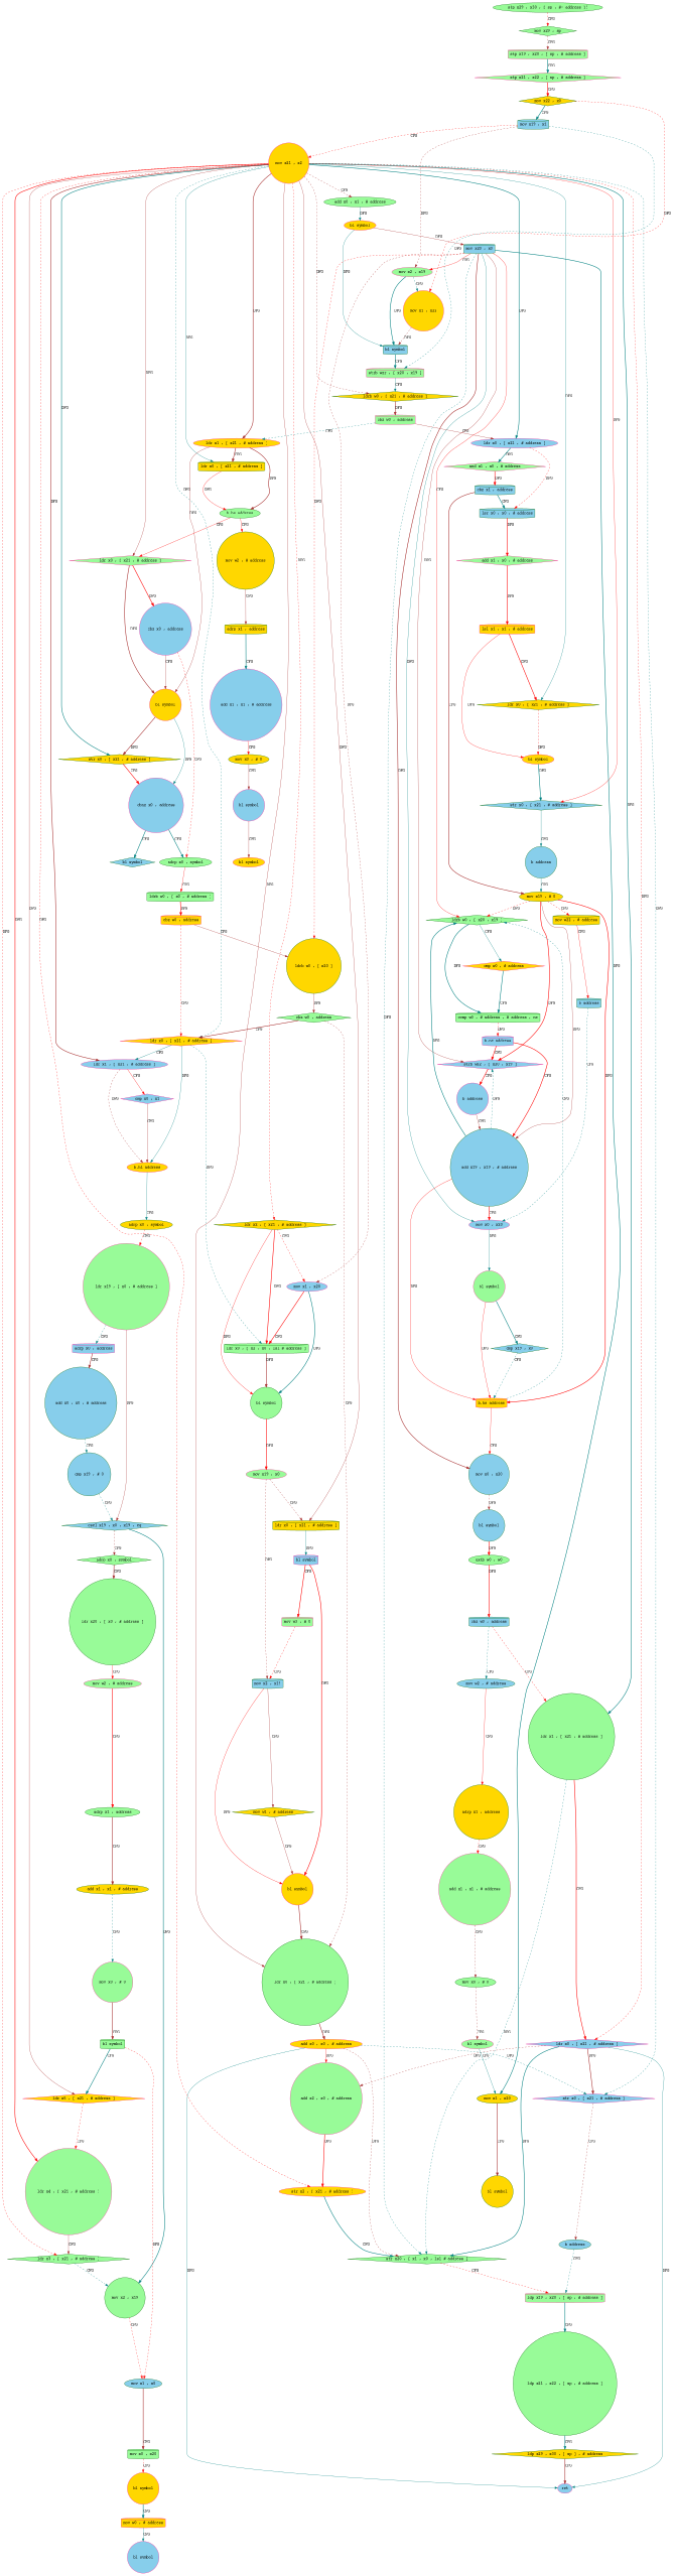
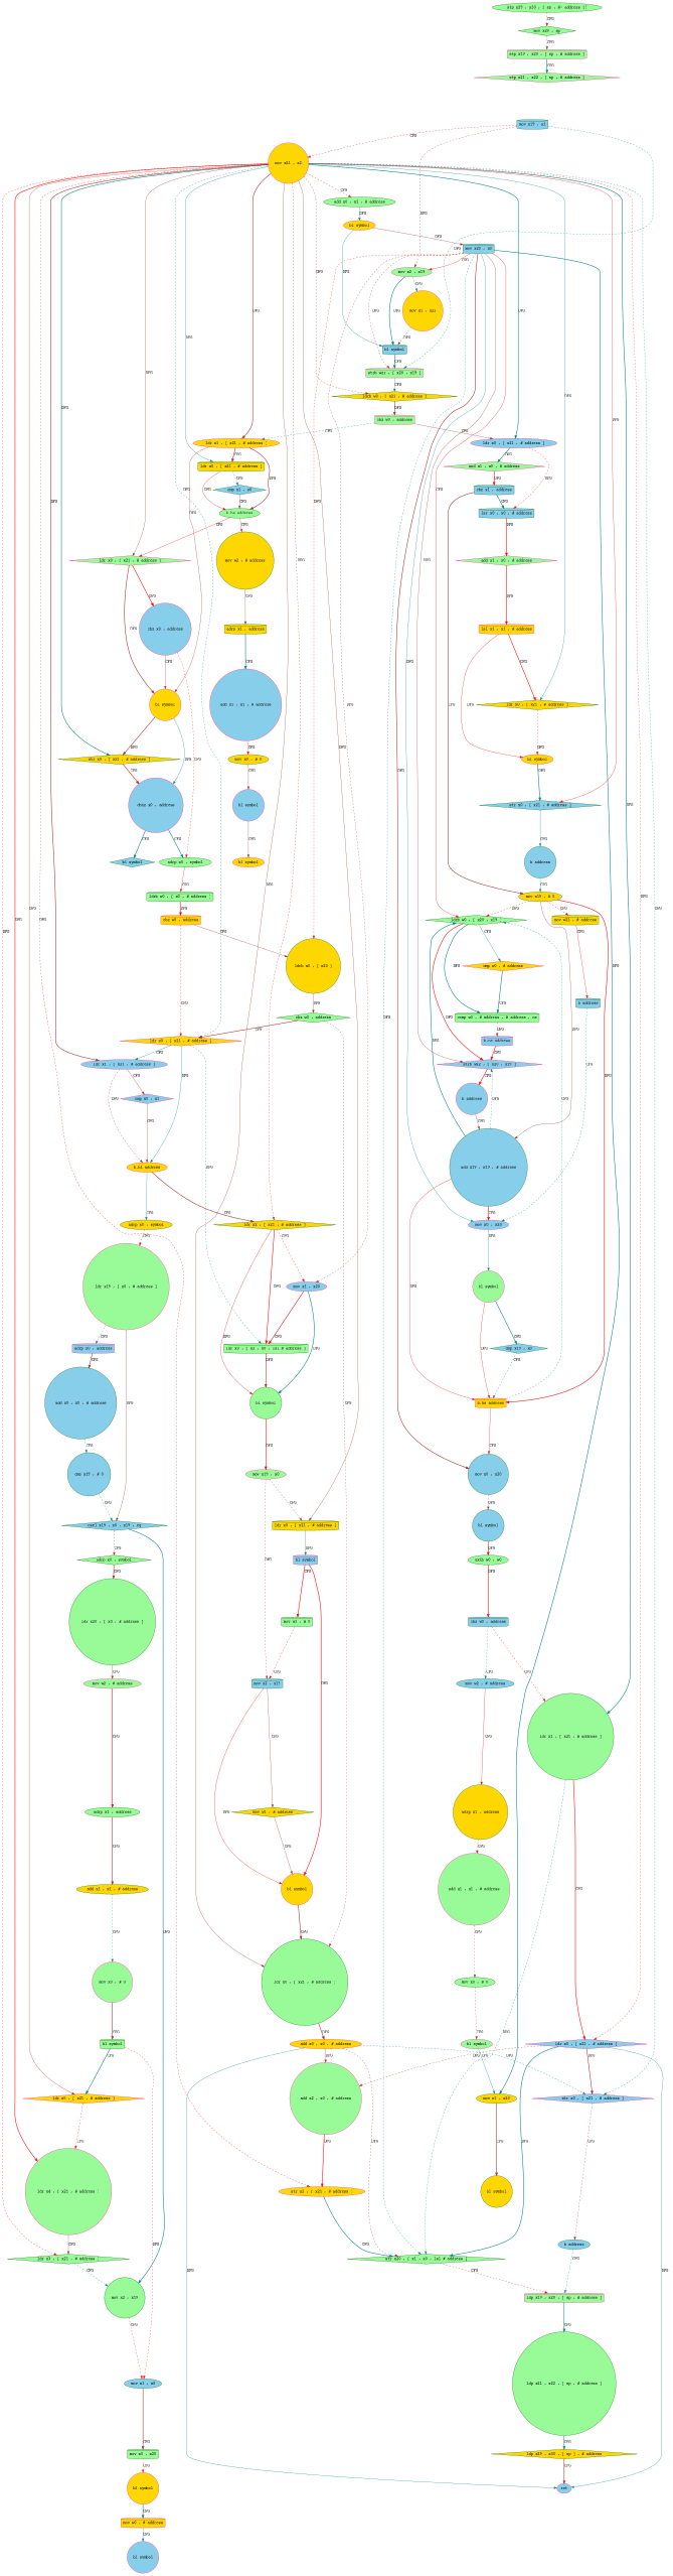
  digraph {
    fontname="Courier Prime"
    node [color=darkgreen fillcolor=palegreen fontname="Courier Prime" shape=circle style=filled]
    edge [color=red fontname="Courier Prime" style=bold]
    n1 [label="stp x29 , x30 , [ sp , #- address ]!" shape=ellipse]
    n2 [label="mov x29 , sp" shape=diamond]
    n3 [color=deeppink label="stp x19 , x20 , [ sp , # address ]" shape=cylinder]
    n4 [color=deeppink label="stp x21 , x22 , [ sp , # address ]" shape=diamond]
-   n5 [fillcolor=gold label="mov x22 , x0" shape=diamond]
    n6 [fillcolor=skyblue label="mov x19 , x1" shape=cylinder]
    n7 [color=deeppink fillcolor=gold label="mov x1 , x22"]
    n8 [color=deeppink fillcolor=gold label="mov x21 , x2"]
    n9 [color=deeppink label="mov x2 , x19" shape=ellipse]
    n10 [color=deeppink label="strb wzr , [ x20 , x19 ]" shape=cylinder]
    n11 [fillcolor=skyblue label="bl symbol" shape=cylinder]
    n12 [label="add x0 , x1 , # address" shape=ellipse]
    n13 [fillcolor=gold label="ldrb w0 , [ x21 , # address ]" shape=diamond]
    n14 [color=deeppink fillcolor=gold label="ldr x1 , [ x21 , # address ]" shape=ellipse]
    n15 [color=deeppink fillcolor=skyblue label="ldr x0 , [ x21 , # address ]" shape=ellipse]
    n16 [fillcolor=gold label="ldr x0 , [ x21 , # address ]" shape=cylinder]
    n17 [color=deeppink label="ldr x0 , [ x21 , # address ]" shape=diamond]
    n18 [fillcolor=gold label="ldr x0 , [ x21 , # address ]" shape=diamond]
    n19 [fillcolor=skyblue label="str x0 , [ x21 , # address ]" shape=diamond]
    n20 [fillcolor=gold label="str x0 , [ x21 , # address ]" shape=diamond]
    n21 [color=deeppink fillcolor=gold label="ldr x0 , [ x21 , # address ]" shape=diamond]
    n22 [color=deeppink fillcolor=skyblue label="ldr x1 , [ x21 , # address ]" shape=ellipse]
    n23 [fillcolor=gold label="ldr x2 , [ x21 , # address ]" shape=diamond]
    n24 [label="ldr x0 , [ x21 , # address ]"]
    n25 [label="ldr x1 , [ x21 , # address ]"]
    n26 [color=deeppink fillcolor=gold label="ldr x5 , [ x21 , # address ]" shape=diamond]
    n27 [color=deeppink label="ldr x4 , [ x21 , # address ]"]
    n28 [label="ldr x3 , [ x21 , # address ]" shape=diamond]
    n29 [fillcolor=gold label="ldr x0 , [ x21 , # address ]" shape=cylinder]
    n30 [color=deeppink fillcolor=skyblue label="str x0 , [ x21 , # address ]" shape=diamond]
    n31 [color=deeppink fillcolor=skyblue label="ldr x0 , [ x21 , # address ]" shape=diamond]
    n32 [color=deeppink fillcolor=gold label="str x2 , [ x21 , # address ]" shape=ellipse]
    n33 [color=deeppink fillcolor=gold label="bl symbol" shape=ellipse]
    n34 [color=deeppink label="cbz w0 , address" shape=cylinder]
    n35 [label="b.hs address" shape=ellipse]
    n36 [color=deeppink fillcolor=gold label="bl symbol"]
    n37 [color=deeppink label="and x1 , x0 , # address" shape=diamond]
    n38 [fillcolor=skyblue label="lsr x0 , x0 , # address" shape=cylinder]
+   n39 [fillcolor=skyblue label="cmp x1 , x0" shape=diamond]
    n40 [color=deeppink fillcolor=skyblue label="cbz x0 , address"]
    n41 [color=deeppink fillcolor=gold label="bl symbol" shape=ellipse]
    n42 [fillcolor=skyblue label="b address"]
    n43 [color=deeppink fillcolor=skyblue label="cbnz x0 , address"]
    n44 [color=deeppink fillcolor=gold label="b.hi address" shape=ellipse]
    n45 [label="ldr x0 , [ x2 , x0 , lsl # address ]" shape=cylinder]
    n46 [color=deeppink fillcolor=skyblue label="cmp x0 , x1" shape=diamond]
    n47 [color=deeppink fillcolor=skyblue label="mov x1 , x20" shape=ellipse]
    n48 [label="bl symbol"]
    n49 [color=deeppink fillcolor=gold label="add x0 , x0 , # address" shape=ellipse]
    n50 [label="str x20 , [ x1 , x0 , lsl # address ]" shape=diamond]
    n51 [label="mov x2 , x19"]
    n52 [color=deeppink fillcolor=skyblue label="bl symbol" shape=cylinder]
    n53 [fillcolor=skyblue label="b address" shape=ellipse]
    n54 [color=deeppink label="add x2 , x0 , # address"]
    n55 [color=deeppink fillcolor=skyblue label=ret shape=ellipse]
    n56 [fillcolor=skyblue label="mov x20 , x0" shape=cylinder]
    n57 [color=deeppink fillcolor=skyblue label="mov x0 , x20" shape=ellipse]
    n58 [fillcolor=gold label="ldrb w0 , [ x20 ]"]
    n59 [fillcolor=skyblue label="mov x0 , x20"]
    n60 [label="ldrb w0 , [ x20 , x19 ]" shape=diamond]
    n61 [color=deeppink fillcolor=skyblue label="strb w22 , [ x20 , x19 ]" shape=diamond]
    n62 [fillcolor=gold label="mov x1 , x20" shape=ellipse]
    n63 [color=deeppink label="bl symbol"]
    n64 [label="cbz w0 , address" shape=diamond]
    n65 [fillcolor=skyblue label="bl symbol"]
    n66 [color=deeppink fillcolor=gold label="cmp w0 , # address" shape=diamond]
    n67 [label="ccmp w0 , # address , # address , ne" shape=cylinder]
    n68 [color=deeppink fillcolor=skyblue label="b address"]
    n69 [fillcolor=gold label="bl symbol"]
    n70 [color=deeppink label="ldp x19 , x20 , [ sp , # address ]" shape=cylinder]
    n71 [fillcolor=gold label="mov w2 , # address"]
    n72 [fillcolor=skyblue label="cbz x1 , address" shape=cylinder]
    n73 [color=deeppink label="add x1 , x0 , # address" shape=diamond]
    n74 [fillcolor=gold label="adrp x1 , address" shape=cylinder]
    n75 [color=deeppink fillcolor=skyblue label="add x1 , x1 , # address"]
    n76 [label="adrp x0 , symbol" shape=ellipse]
    n77 [fillcolor=gold label="mov x19 , # 0" shape=ellipse]
    n78 [fillcolor=gold label="mov w22 , # address" shape=cylinder]
    n79 [color=deeppink fillcolor=gold label="b.hs address" shape=cylinder]
    n80 [fillcolor=skyblue label="add x19 , x19 , # address"]
    n81 [color=deeppink fillcolor=gold label="lsl x1 , x1 , # address" shape=cylinder]
    n82 [fillcolor=skyblue label="b address" shape=cylinder]
    n83 [fillcolor=gold label="mov x0 , # 0" shape=ellipse]
    n84 [color=deeppink fillcolor=skyblue label="bl symbol"]
    n85 [color=deeppink fillcolor=gold label="bl symbol" shape=ellipse]
    n86 [label="ldrb w0 , [ x0 , # address ]" shape=cylinder]
    n87 [fillcolor=skyblue label="bl symbol" shape=diamond]
    n88 [color=deeppink fillcolor=gold label="cbz w0 , address" shape=cylinder]
    n89 [fillcolor=skyblue label="cmp x19 , x0" shape=diamond]
    n90 [fillcolor=gold label="adrp x0 , symbol" shape=ellipse]
    n91 [label="uxtb w0 , w0" shape=ellipse]
    n92 [color=deeppink fillcolor=skyblue label="b.ne address" shape=cylinder]
    n93 [color=deeppink label="ldr x19 , [ x0 , # address ]"]
    n94 [color=deeppink fillcolor=skyblue label="adrp x0 , address" shape=cylinder]
    n95 [fillcolor=skyblue label="csel x19 , x0 , x19 , eq" shape=diamond]
    n96 [color=deeppink label="mov x19 , x0" shape=ellipse]
    n97 [fillcolor=skyblue label="cbz w0 , address" shape=cylinder]
    n98 [fillcolor=skyblue label="mov w2 , # address" shape=ellipse]
    n99 [fillcolor=gold label="adrp x1 , address"]
    n100 [color=deeppink label="add x1 , x1 , # address"]
    n101 [fillcolor=skyblue label="add x0 , x0 , # address"]
    n102 [label="adrp x0 , symbol" shape=diamond]
    n103 [fillcolor=skyblue label="cmp x19 , # 0"]
    n104 [label="ldr x20 , [ x0 , # address ]"]
    n105 [fillcolor=skyblue label="mov x1 , x0" shape=ellipse]
    n106 [color=deeppink label="mov w2 , # address" shape=ellipse]
    n107 [label="adrp x1 , address" shape=ellipse]
    n108 [fillcolor=gold label="add x1 , x1 , # address" shape=ellipse]
    n109 [color=deeppink label="mov x0 , # 0"]
    n110 [label="bl symbol" shape=cylinder]
    n111 [label="mov x0 , x20" shape=cylinder]
    n112 [color=deeppink fillcolor=gold label="bl symbol"]
    n113 [color=deeppink fillcolor=gold label="mov w0 , # address" shape=cylinder]
    n114 [color=deeppink fillcolor=skyblue label="bl symbol"]
    n115 [fillcolor=skyblue label="mov x2 , x19" shape=cylinder]
    n116 [color=deeppink fillcolor=gold label="bl symbol"]
    n117 [fillcolor=gold label="mov w1 , # address" shape=diamond]
-   n118 [color=deeppink label="mov w3 , # 0" shape=cylinder]
+   n118 [label="mov w3 , # 0" shape=cylinder]
    n119 [label="ldp x21 , x22 , [ sp , # address ]"]
    n120 [fillcolor=gold label="ldp x29 , x30 , [ sp ] , # address" shape=diamond]
    n121 [label="mov x0 , # 0" shape=ellipse]
    n122 [color=deeppink label="bl symbol" shape=ellipse]
    n1 -> n2 [label=CFG style=dashed]
    n2 -> n3 [color=brown label=CFG style=dashed]
    n3 -> n4 [color=teal label=CFG]
-   n4 -> n5 [label=CFG]
-   n5 -> n6 [color=teal label=CFG]
-   n5 -> n7 [label=DFG style=dashed]
    n6 -> n8 [label=CFG style=dashed]
    n6 -> n9 [color=brown label=DFG style=dashed]
    n6 -> n10 [color=teal label=DFG style=dashed]
    n7 -> n11 [color=brown label=DFG style=dashed]
    n8 -> n12 [color=brown label=CFG style=dashed]
    n8 -> n13 [color=brown label=DFG style=dashed]
    n8 -> n14 [color=brown label=DFG]
    n8 -> n15 [color=teal label=DFG]
    n8 -> n16 [color=teal label=DFG style=solid]
    n8 -> n17 [color=brown label=DFG style=solid]
    n8 -> n18 [color=teal label=DFG style=solid]
    n8 -> n19 [label=DFG style=solid]
    n8 -> n20 [color=teal label=DFG]
    n8 -> n21 [color=teal label=DFG style=dashed]
    n8 -> n22 [color=brown label=DFG]
    n8 -> n23 [label=DFG style=dashed]
    n8 -> n24 [color=brown label=DFG style=solid]
    n8 -> n25 [color=teal label=DFG]
    n8 -> n26 [color=brown label=DFG style=solid]
    n8 -> n27 [label=DFG]
    n8 -> n28 [label=DFG style=dashed]
    n8 -> n29 [color=brown label=DFG style=solid]
    n8 -> n30 [color=teal label=DFG style=dashed]
    n8 -> n31 [label=DFG style=dashed]
    n8 -> n32 [label=DFG style=dashed]
    n9 -> n7 [color=teal label=CFG style=dashed]
    n9 -> n11 [color=teal label=DFG]
    n10 -> n13 [color=teal label=CFG style=solid]
    n11 -> n10 [color=teal label=CFG]
    n12 -> n33 [color=teal label=DFG style=solid]
    n13 -> n34 [color=brown label=DFG]
    n14 -> n16 [color=brown label=CFG]
    n14 -> n35 [color=brown label=DFG]
    n14 -> n36 [color=brown label=DFG style=solid]
    n15 -> n37 [color=teal label=DFG]
    n15 -> n38 [label=DFG style=dashed]
    n16 -> n35 [label=DFG style=solid]
+   n16 -> n39 [color=teal label=CFG style=dashed]
    n17 -> n36 [color=brown label=DFG]
    n17 -> n40 [label=DFG]
    n18 -> n41 [label=DFG style=dashed]
    n19 -> n42 [color=teal label=CFG style=solid]
    n20 -> n43 [label=CFG]
    n21 -> n22 [color=teal label=CFG style=solid]
    n21 -> n44 [color=teal label=DFG style=solid]
    n21 -> n45 [color=teal label=DFG style=dashed]
    n22 -> n44 [color=brown label=DFG style=dashed]
    n22 -> n46 [label=CFG style=solid]
    n23 -> n45 [label=DFG]
    n23 -> n47 [label=CFG style=dashed]
    n23 -> n48 [label=DFG style=solid]
    n24 -> n49 [color=brown label=DFG]
    n25 -> n31 [label=CFG]
    n25 -> n50 [color=teal label=DFG style=dashed]
    n26 -> n27 [label=CFG style=dashed]
    n27 -> n28 [color=brown label=CFG style=solid]
    n28 -> n51 [color=teal label=CFG style=dashed]
    n29 -> n52 [color=teal label=DFG style=solid]
    n30 -> n53 [color=brown label=CFG style=dashed]
    n31 -> n30 [color=brown label=DFG]
    n31 -> n50 [color=teal label=DFG]
    n31 -> n54 [color=brown label=DFG style=dashed]
    n31 -> n55 [color=teal label=DFG style=solid]
    n32 -> n50 [color=teal label=CFG]
    n33 -> n11 [color=teal label=DFG style=solid]
    n33 -> n56 [color=brown label=DFG style=solid]
    n34 -> n14 [color=teal label=CFG style=dashed]
    n34 -> n15 [color=brown label=CFG style=solid]
    n35 -> n17 [label=CFG style=solid]
    n35 -> n71 [label=CFG style=solid]
    n36 -> n20 [color=brown label=DFG]
    n36 -> n43 [color=teal label=DFG style=solid]
    n37 -> n72 [label=DFG]
    n38 -> n73 [label=DFG]
+   n39 -> n35 [color=brown label=CFG style=solid]
    n40 -> n36 [color=brown label=CFG style=solid]
    n40 -> n76 [label=CFG style=dashed]
    n41 -> n19 [color=teal label=DFG]
    n42 -> n77 [color=teal label=CFG style=solid]
    n43 -> n76 [color=teal label=CFG]
    n43 -> n87 [color=teal label=CFG]
+   n44 -> n23 [color=brown label=CFG]
    n44 -> n90 [color=teal label=CFG style=solid]
    n45 -> n48 [color=brown label=DFG]
    n46 -> n44 [color=brown label=CFG style=solid]
    n47 -> n45 [label=CFG]
    n47 -> n48 [color=teal label=DFG]
    n48 -> n96 [label=DFG]
    n49 -> n30 [color=teal label=DFG style=dashed]
    n49 -> n50 [color=brown label=DFG style=dashed]
    n49 -> n54 [label=DFG style=solid]
    n49 -> n55 [color=teal label=DFG style=solid]
    n50 -> n70 [label=CFG style=dashed]
    n51 -> n105 [label=CFG style=dashed]
    n52 -> n116 [label=DFG]
    n52 -> n118 [label=CFG]
    n53 -> n70 [color=teal label=CFG style=dashed]
    n54 -> n32 [label=DFG]
    n56 -> n9 [label=CFG style=solid]
+   n56 -> n10 [color=brown label=DFG style=dashed]
    n56 -> n47 [color=brown label=DFG style=dashed]
    n56 -> n50 [color=teal label=DFG style=dashed]
    n56 -> n57 [color=teal label=DFG style=solid]
    n56 -> n58 [label=DFG style=dashed]
    n56 -> n59 [color=brown label=DFG]
    n56 -> n60 [label=CFG style=solid]
    n56 -> n61 [color=brown label=DFG style=solid]
    n56 -> n62 [color=teal label=DFG]
    n57 -> n63 [color=teal label=DFG style=solid]
    n58 -> n64 [color=brown label=DFG style=solid]
    n59 -> n65 [color=brown label=DFG style=dashed]
    n60 -> n66 [color=teal label=CFG style=solid]
    n60 -> n67 [color=teal label=DFG]
    n61 -> n68 [label=CFG]
    n62 -> n69 [color=brown label=CFG]
    n63 -> n79 [label=DFG style=solid]
    n63 -> n89 [color=teal label=CFG]
    n64 -> n21 [color=brown label=CFG]
    n64 -> n24 [color=brown label=CFG style=dashed]
    n65 -> n91 [label=DFG]
    n66 -> n67 [color=teal label=CFG]
    n67 -> n92 [label=DFG style=dashed]
    n68 -> n80 [color=brown label=CFG style=solid]
    n70 -> n119 [color=teal label=CFG]
    n71 -> n74 [color=brown label=CFG style=solid]
    n72 -> n38 [color=teal label=CFG]
    n72 -> n77 [color=brown label=CFG]
    n73 -> n81 [label=DFG]
    n74 -> n75 [color=teal label=CFG]
    n75 -> n83 [label=CFG style=solid]
    n76 -> n86 [label=CFG style=solid]
    n77 -> n60 [label=DFG style=dashed]
-   n77 -> n61 [label=DFG]
+   n60 -> n61 [label=DFG]
    n77 -> n78 [label=CFG style=dashed]
    n77 -> n79 [label=DFG]
    n77 -> n80 [color=brown label=DFG style=solid]
    n78 -> n82 [label=CFG style=solid]
    n79 -> n59 [label=CFG style=solid]
    n79 -> n60 [color=teal label=CFG style=dashed]
    n80 -> n57 [label=CFG]
    n80 -> n60 [color=teal label=DFG]
    n80 -> n61 [color=teal label=DFG style=dashed]
    n80 -> n79 [label=DFG style=solid]
    n81 -> n18 [label=CFG]
    n81 -> n41 [label=DFG style=solid]
    n82 -> n57 [color=teal label=CFG style=dashed]
    n83 -> n84 [color=brown label=CFG style=solid]
    n84 -> n85 [color=brown label=CFG style=solid]
    n86 -> n88 [label=DFG]
    n88 -> n21 [label=CFG style=dashed]
    n88 -> n58 [color=brown label=CFG style=solid]
    n89 -> n79 [color=teal label=CFG style=dashed]
    n90 -> n93 [label=CFG style=dashed]
    n91 -> n97 [label=DFG]
    n92 -> n61 [label=CFG]
-   n92 -> n80 [label=CFG]
    n93 -> n94 [color=teal label=CFG style=dashed]
    n93 -> n95 [color=brown label=DFG style=solid]
    n94 -> n101 [color=brown label=CFG]
    n95 -> n51 [color=teal label=DFG]
    n95 -> n102 [color=brown label=CFG style=dashed]
    n96 -> n29 [color=brown label=CFG style=dashed]
    n96 -> n115 [color=brown label=DFG style=dashed]
    n97 -> n25 [label=CFG style=dashed]
    n97 -> n98 [color=teal label=CFG style=dashed]
    n98 -> n99 [label=CFG style=solid]
    n99 -> n100 [label=CFG style=dashed]
    n100 -> n121 [color=brown label=CFG style=dashed]
    n101 -> n103 [color=teal label=CFG style=dashed]
    n102 -> n104 [color=brown label=CFG]
    n103 -> n95 [color=teal label=CFG style=dashed]
    n104 -> n106 [label=CFG style=solid]
    n105 -> n111 [color=brown label=CFG]
    n106 -> n107 [label=CFG]
    n107 -> n108 [color=brown label=CFG]
    n108 -> n109 [color=teal label=CFG style=dashed]
    n109 -> n110 [color=brown label=CFG]
    n110 -> n26 [color=teal label=CFG]
    n110 -> n105 [label=DFG style=dashed]
    n111 -> n112 [label=CFG style=dashed]
    n112 -> n113 [color=teal label=CFG]
    n113 -> n114 [color=teal label=CFG style=solid]
    n115 -> n116 [label=DFG style=solid]
    n115 -> n117 [color=brown label=CFG style=solid]
    n116 -> n24 [color=brown label=CFG]
    n117 -> n116 [color=brown label=CFG style=solid]
    n118 -> n115 [label=CFG style=dashed]
    n119 -> n120 [color=teal label=CFG]
    n120 -> n55 [color=brown label=CFG]
    n121 -> n122 [color=brown label=CFG style=dashed]
    n122 -> n62 [color=teal label=CFG style=solid]
  }
